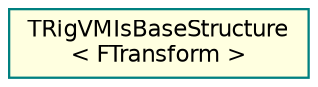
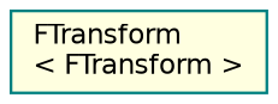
  digraph {
    rankdir=LR
-   n1 [color=teal fillcolor=lightyellow fontname=Helvetica fontsize=10 height=0.2 label="TRigVMIsBaseStructure\l\< FTransform \>" shape=box style=filled width=0.4]
+   n1 [color=teal fillcolor=lightyellow fontname=Helvetica fontsize=10 height=0.2 label="FTransform\l\< FTransform \>" shape=box style=filled width=0.4]
  }
